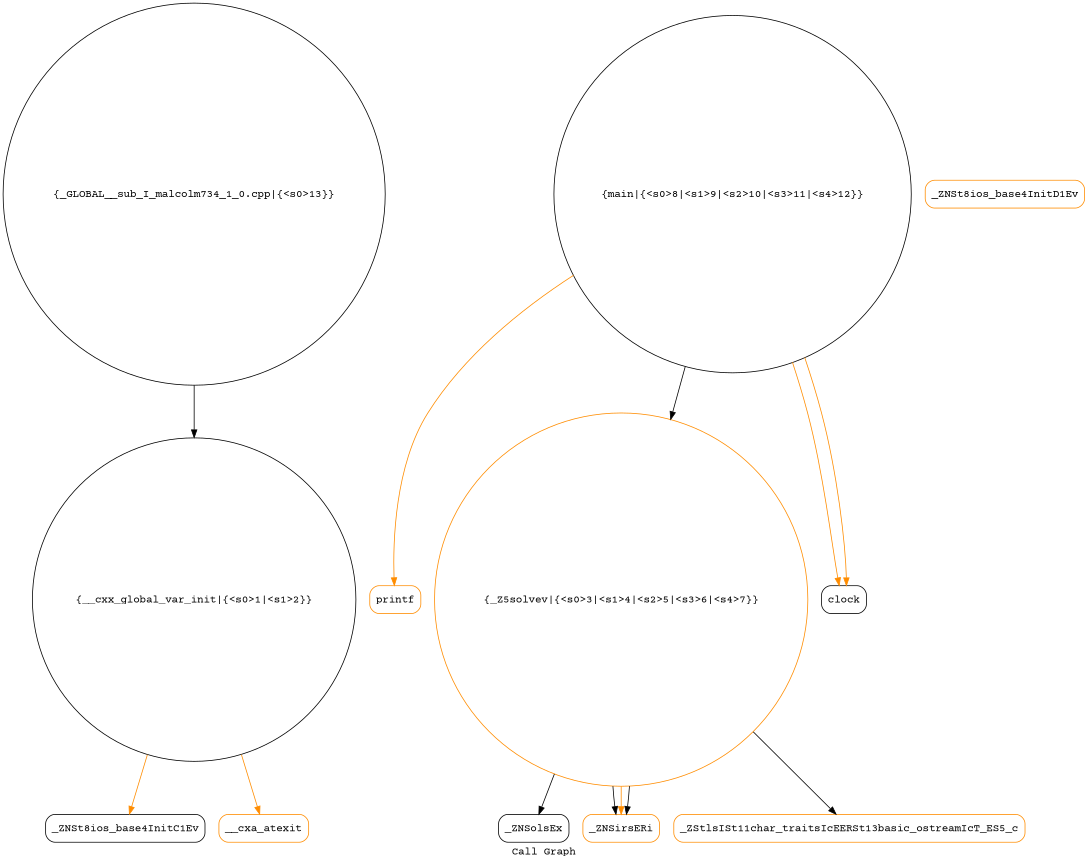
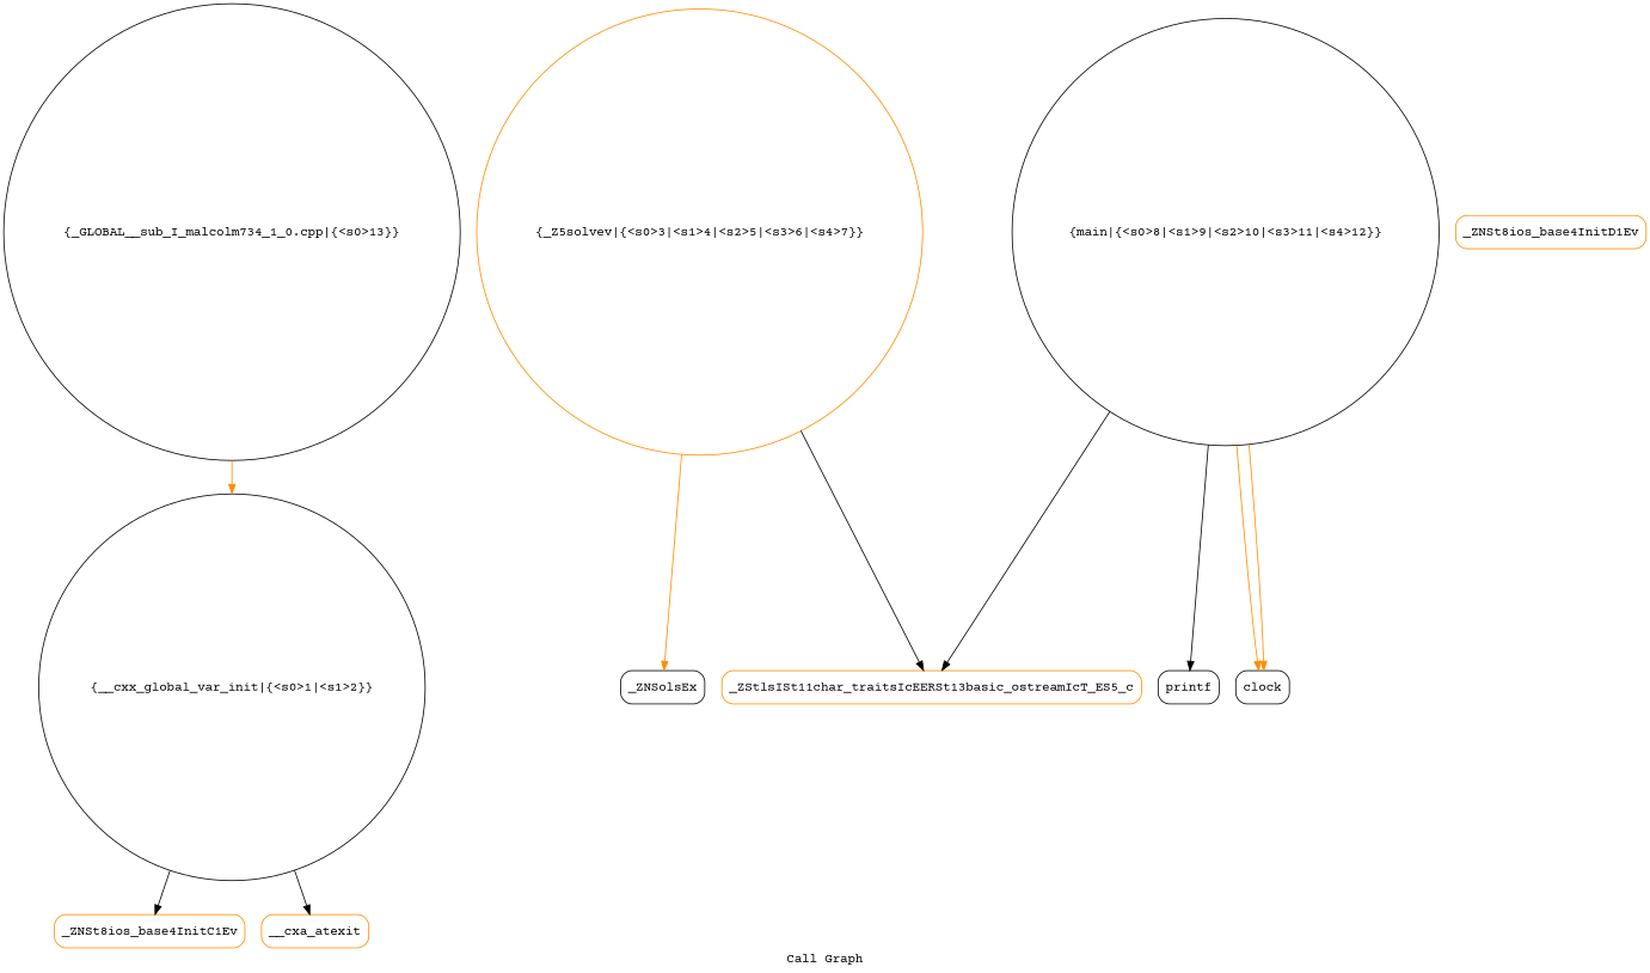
  digraph {
    fontname="Courier Prime"
    label="Call Graph"
    node [color=darkorange fontname="Courier Prime" shape=Mrecord]
    edge [color=darkorange fontname="Courier Prime" tailport=s0]
    n1 [color=black label="{__cxx_global_var_init|{<s0>1|<s1>2}}" shape=circle]
-   n2 [color=black label="{_ZNSt8ios_base4InitC1Ev}"]
+   n2 [label="{_ZNSt8ios_base4InitC1Ev}"]
    n3 [label="{__cxa_atexit}"]
    n4 [color=black label="{_ZNSolsEx}"]
    n5 [label="{_ZNSt8ios_base4InitD1Ev}"]
-   n6 [label="{printf}"]
+   n6 [color=black label="{printf}"]
    n7 [label="{_Z5solvev|{<s0>3|<s1>4|<s2>5|<s3>6|<s4>7}}" shape=circle]
-   n8 [label="{_ZNSirsERi}"]
    n9 [label="{_ZStlsISt11char_traitsIcEERSt13basic_ostreamIcT_ES5_c}"]
    n10 [color=black label="{_GLOBAL__sub_I_malcolm734_1_0.cpp|{<s0>13}}" shape=circle]
    n11 [color=black label="{main|{<s0>8|<s1>9|<s2>10|<s3>11|<s4>12}}" shape=circle]
    n12 [color=black label="{clock}"]
-   n1 -> n2
-   n1 -> n3 [tailport=s1]
-   n7 -> n4 [color=black tailport=s3]
-   n7 -> n8 [color=black]
-   n7 -> n8 [tailport=s1]
-   n7 -> n8 [color=black tailport=s2]
+   n1 -> n2 [color=black]
+   n1 -> n3 [color=black tailport=s1]
+   n7 -> n4 [tailport=s3]
    n7 -> n9 [color=black tailport=s4]
-   n10 -> n1 [color=black]
-   n11 -> n6 [tailport=s1]
-   n11 -> n7 [color=black tailport=s3]
+   n10 -> n1
+   n11 -> n6 [color=black tailport=s1]
+   n11 -> n9 [color=black tailport=s3]
    n11 -> n12 [tailport=s2]
    n11 -> n12 [tailport=s4]
  }
